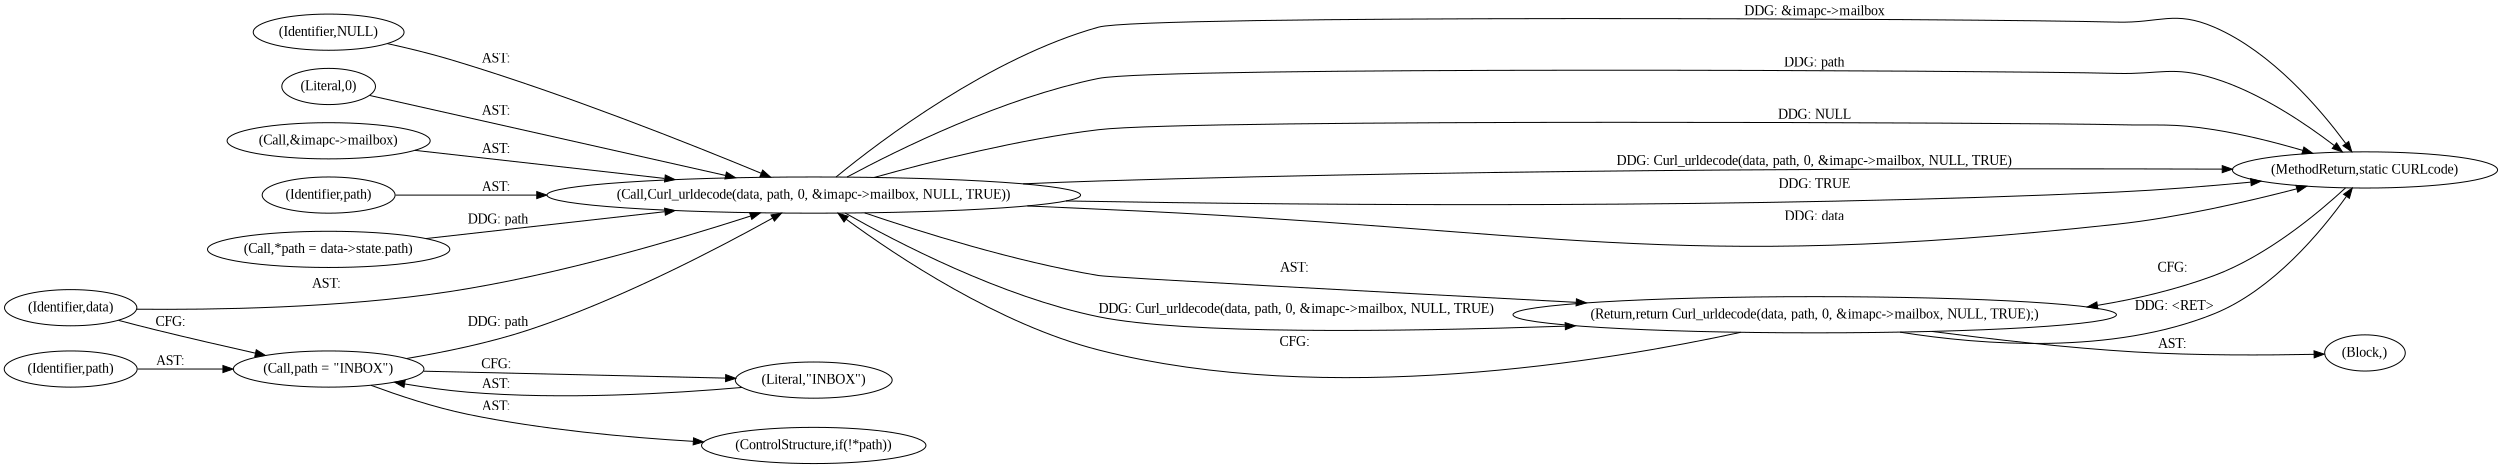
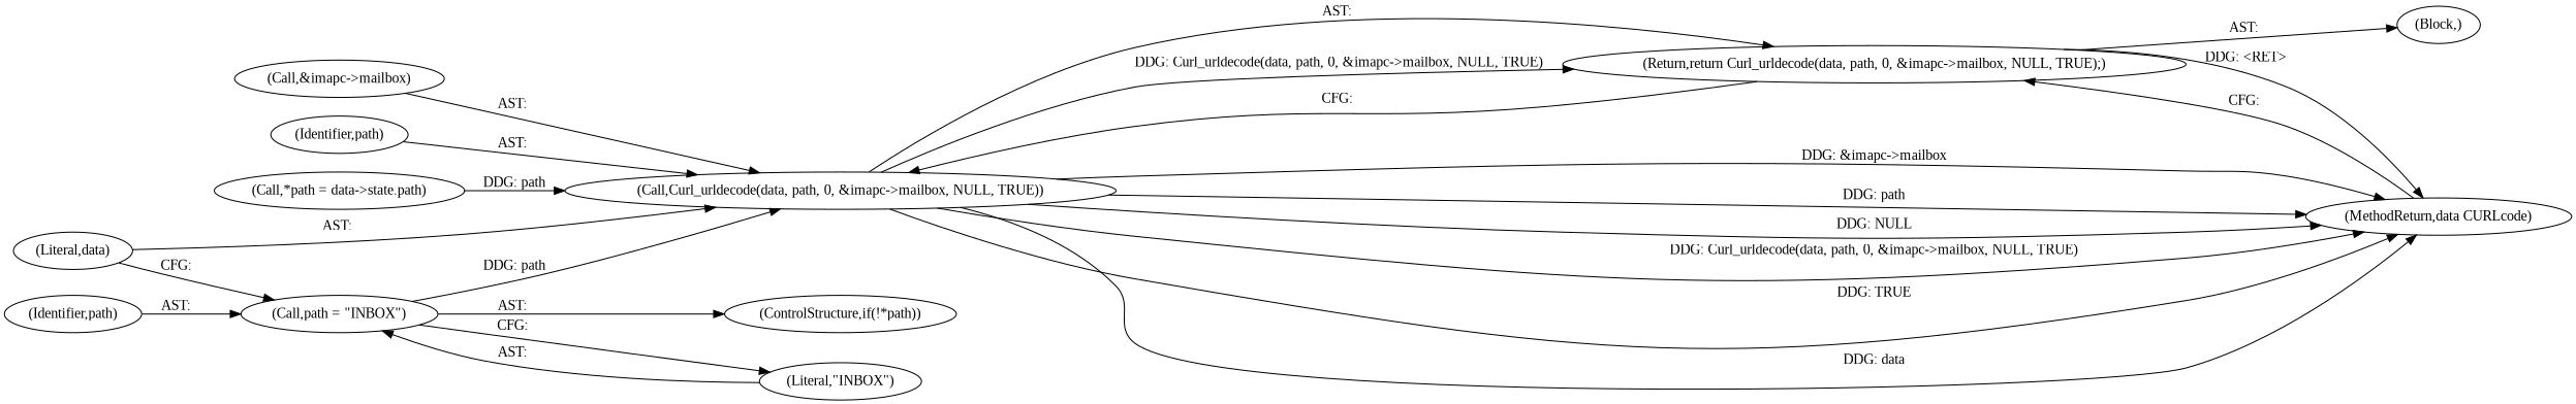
  digraph {
    fontname="Liberation Serif"
    rankdir=LR
    node [fontname="Liberation Serif"]
    edge [fontname="Liberation Serif"]
    n1 [label="(Call,path = \"INBOX\")"]
    n2 [label="(Call,Curl_urldecode(data, path, 0, &imapc->mailbox, NULL, TRUE))"]
    n3 [label="(ControlStructure,if(!*path))"]
    n4 [label="(Literal,\"INBOX\")"]
    n5 [label="(Return,return Curl_urldecode(data, path, 0, &imapc->mailbox, NULL, TRUE);)"]
-   n6 [label="(MethodReturn,static CURLcode)"]
+   n6 [label="(MethodReturn,data CURLcode)"]
    n7 [label="(Block,)"]
    n8 [label="(Identifier,path)"]
    n9 [label="(Call,&imapc->mailbox)"]
    n10 [label="(Identifier,path)"]
    n11 [label="(Call,*path = data->state.path)"]
-   n12 [label="(Identifier,data)"]
-   n13 [label="(Identifier,NULL)"]
-   n14 [label="(Literal,0)"]
+   n12 [label="(Literal,data)"]
    n1 -> n2 [label="DDG: path"]
    n1 -> n3 [label="AST: "]
    n1 -> n4 [label="CFG: "]
    n2 -> n5 [label="AST: "]
    n2 -> n5 [label="DDG: Curl_urldecode(data, path, 0, &imapc->mailbox, NULL, TRUE)"]
    n2 -> n6 [label="DDG: &imapc->mailbox"]
    n2 -> n6 [label="DDG: path"]
    n2 -> n6 [label="DDG: NULL"]
    n2 -> n6 [label="DDG: Curl_urldecode(data, path, 0, &imapc->mailbox, NULL, TRUE)"]
    n2 -> n6 [label="DDG: TRUE"]
    n2 -> n6 [label="DDG: data"]
    n4 -> n1 [label="AST: "]
    n5 -> n2 [label="CFG: "]
    n5 -> n6 [label="DDG: <RET>"]
    n5 -> n7 [label="AST: "]
    n6 -> n5 [label="CFG: "]
    n8 -> n1 [label="AST: "]
    n9 -> n2 [label="AST: "]
    n10 -> n2 [label="AST: "]
    n11 -> n2 [label="DDG: path"]
    n12 -> n1 [label="CFG: "]
    n12 -> n2 [label="AST: "]
-   n13 -> n2 [label="AST: "]
-   n14 -> n2 [label="AST: "]
  }
